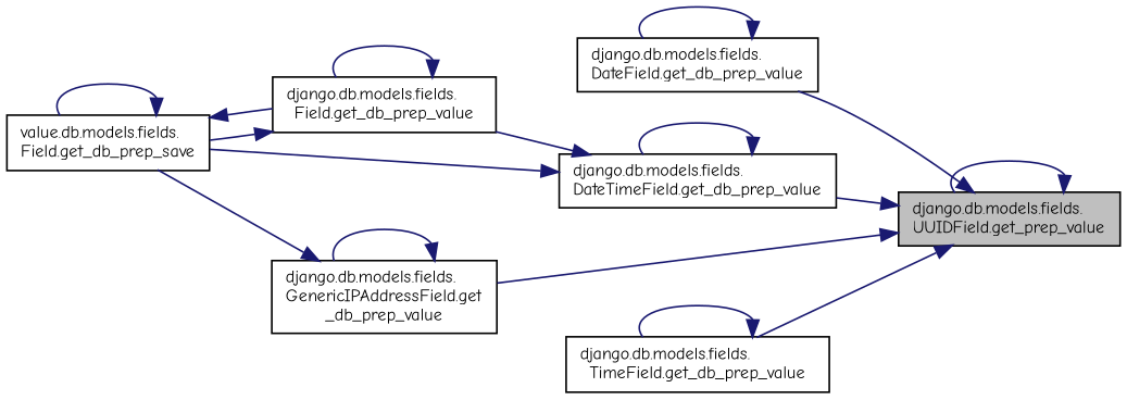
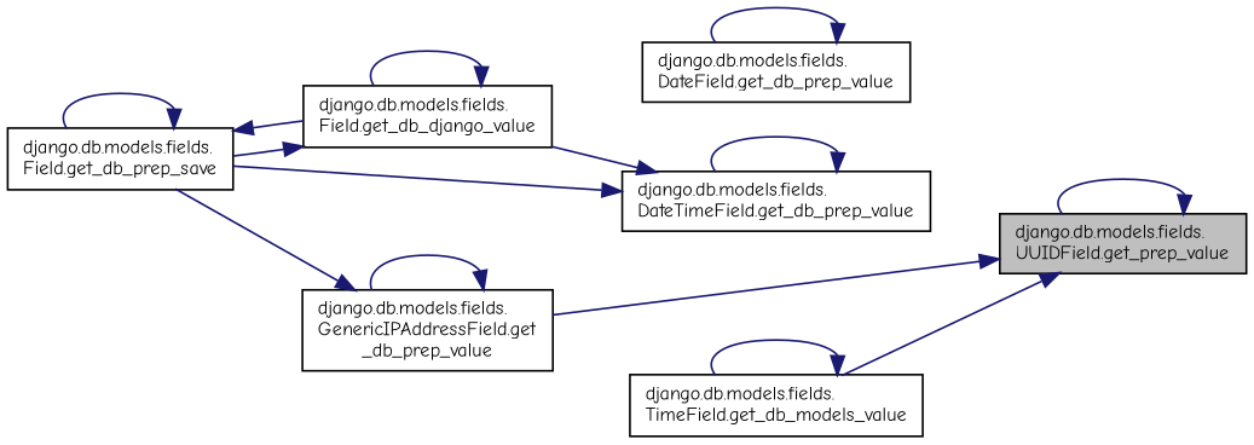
  digraph {
    fontname="Comic Neue"
    rankdir=RL
    node [color=black fillcolor=white fontname="Comic Neue" fontsize=10 shape=record style=filled]
    edge [color=midnightblue dir=back fontname="Comic Neue" fontsize=10 labelfontname=Helvetica labelfontsize=10 style=solid]
    n1 [fillcolor=grey75 fontcolor=black height=0.2 label="django.db.models.fields.\lUUIDField.get_prep_value" width=0.4]
    n2 [height=0.2 label="django.db.models.fields.\lDateField.get_db_prep_value" width=0.4]
    n3 [height=0.2 label="django.db.models.fields.\lDateTimeField.get_db_prep_value" width=0.4]
    n4 [height=0.2 label="django.db.models.fields.\lGenericIPAddressField.get\l_db_prep_value" width=0.4]
-   n5 [height=0.2 label="django.db.models.fields.\lTimeField.get_db_prep_value" width=0.4]
-   n6 [height=0.2 label="django.db.models.fields.\lField.get_db_prep_value" width=0.4]
-   n7 [height=0.2 label="value.db.models.fields.\lField.get_db_prep_save" width=0.4]
+   n5 [height=0.2 label="django.db.models.fields.\lTimeField.get_db_models_value" width=0.4]
+   n6 [height=0.2 label="django.db.models.fields.\lField.get_db_django_value" width=0.4]
+   n7 [height=0.2 label="django.db.models.fields.\lField.get_db_prep_save" width=0.4]
    n1 -> n1
-   n1 -> n2
-   n1 -> n3
    n1 -> n4
    n1 -> n5
    n2 -> n2
    n3 -> n3
    n3 -> n6
    n3 -> n7
    n4 -> n4
    n4 -> n7
    n5 -> n5
    n6 -> n6
    n6 -> n7
    n7 -> n6
    n7 -> n7
  }
